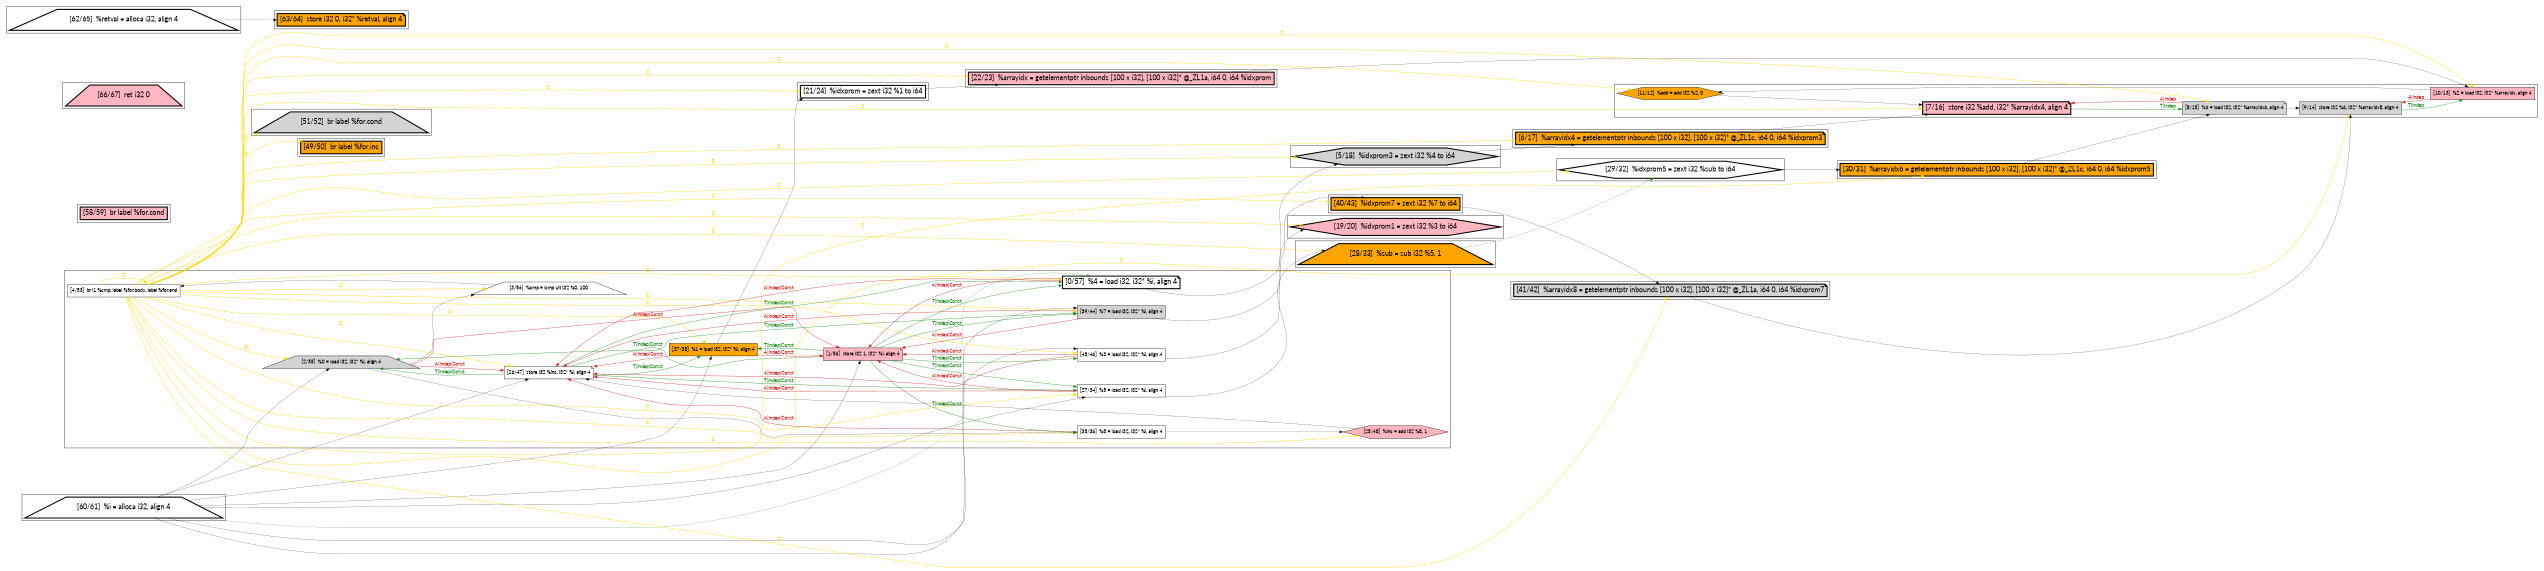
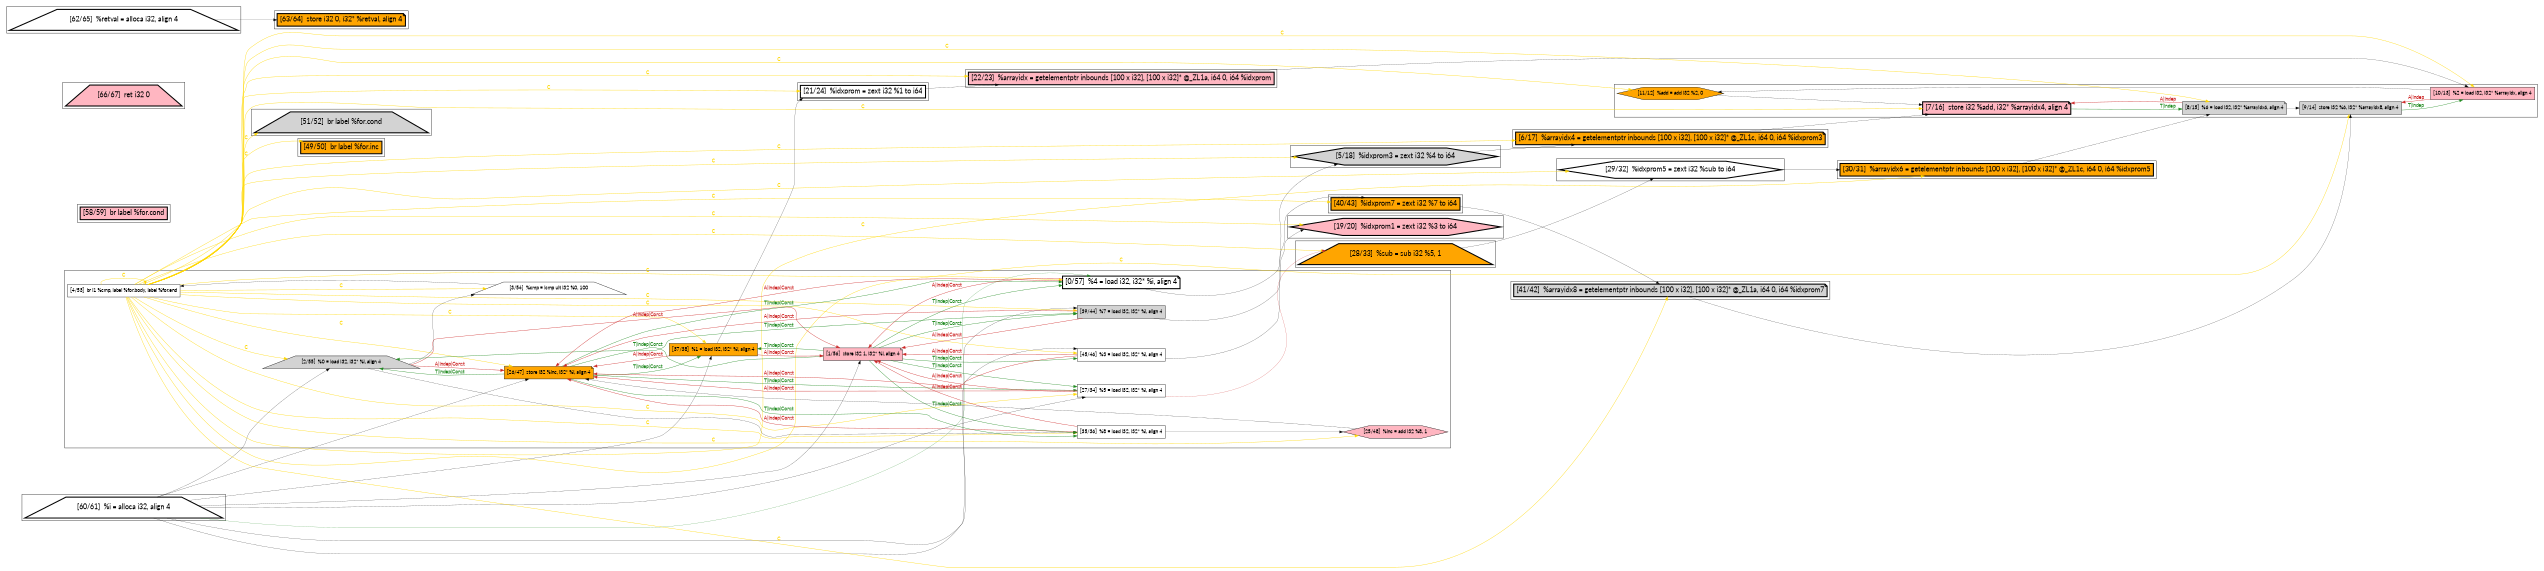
  digraph {
    fontname=Lato
    rankdir=LR
    node [fillcolor=white fontname=Lato fontsize=20 penwidth=3.0 shape=box style=filled]
    edge [color=black fontcolor=black fontname=Lato penwidth=1.0 style=solid]
    n1 [fillcolor=lightpink label="[22/23]  %arrayidx = getelementptr inbounds [100 x i32], [100 x i32]* @_ZL1a, i64 0, i64 %idxprom"]
    n2 [fillcolor=lightpink label="[58/59]  br label %for.cond"]
    n3 [fillcolor=orange label="[30/31]  %arrayidx6 = getelementptr inbounds [100 x i32], [100 x i32]* @_ZL1c, i64 0, i64 %idxprom5"]
    n4 [label="[60/61]  %i = alloca i32, align 4" shape=trapezium]
    n5 [fillcolor=orange label="[28/33]  %sub = sub i32 %5, 1" shape=trapezium]
    n6 [fillcolor=lightpink label="[66/67]  ret i32 0" shape=trapezium]
    n7 [fillcolor=lightgrey label="[5/18]  %idxprom3 = zext i32 %4 to i64" shape=hexagon]
    n8 [fillcolor=orange label="[6/17]  %arrayidx4 = getelementptr inbounds [100 x i32], [100 x i32]* @_ZL1c, i64 0, i64 %idxprom3" shape=note]
    n9 [label="[29/32]  %idxprom5 = zext i32 %sub to i64" shape=hexagon]
    n10 [fillcolor=lightpink label="[19/20]  %idxprom1 = zext i32 %3 to i64" shape=hexagon]
    n11 [fillcolor=orange label="[11/12]  %add = add i32 %2, 0" shape=hexagon fontsize="" penwidth=""]
    n12 [fillcolor=lightpink label="[10/13]  %2 = load i32, i32* %arrayidx, align 4" fontsize="" penwidth=""]
    n13 [fillcolor=lightgrey label="[9/14]  store i32 %6, i32* %arrayidx8, align 4" fontsize="" penwidth=""]
    n14 [fillcolor=lightgrey label="[8/15]  %6 = load i32, i32* %arrayidx6, align 4" shape=note fontsize="" penwidth=""]
    n15 [fillcolor=lightpink label="[7/16]  store i32 %add, i32* %arrayidx4, align 4" shape=note]
    n16 [label="[21/24]  %idxprom = zext i32 %1 to i64"]
    n17 [label="[4/53]  br i1 %cmp, label %for.body, label %for.end" fontsize="" penwidth=""]
    n18 [fillcolor=lightgrey label="[2/55]  %0 = load i32, i32* %i, align 4" shape=trapezium fontsize="" penwidth=""]
-   n19 [label="[26/47]  store i32 %inc, i32* %i, align 4" shape=note fontsize="" penwidth=""]
+   n19 [fillcolor=orange label="[26/47]  store i32 %inc, i32* %i, align 4" shape=note fontsize="" penwidth=""]
    n20 [label="[35/36]  %8 = load i32, i32* %i, align 4" fontsize="" penwidth=""]
    n21 [fillcolor=lightgrey label="[39/44]  %7 = load i32, i32* %i, align 4" fontsize="" penwidth=""]
    n22 [fillcolor=lightpink label="[1/56]  store i32 1, i32* %i, align 4" shape=note fontsize="" penwidth=""]
    n23 [label="[27/34]  %5 = load i32, i32* %i, align 4" fontsize="" penwidth=""]
    n24 [fillcolor=lightpink label="[25/48]  %inc = add i32 %8, 1" shape=hexagon fontsize="" penwidth=""]
    n25 [label="[0/57]  %4 = load i32, i32* %i, align 4" shape=note]
    n26 [label="[45/46]  %3 = load i32, i32* %i, align 4" fontsize="" penwidth=""]
    n27 [label="[3/54]  %cmp = icmp ult i32 %0, 100" shape=trapezium fontsize="" penwidth=""]
    n28 [fillcolor=orange label="[37/38]  %1 = load i32, i32* %i, align 4" fontsize="" penwidth=""]
    n29 [fillcolor=orange label="[63/64]  store i32 0, i32* %retval, align 4" shape=note]
    n30 [fillcolor=lightgrey label="[51/52]  br label %for.cond" shape=trapezium]
    n31 [fillcolor=orange label="[49/50]  br label %for.inc"]
    n32 [fillcolor=orange label="[40/43]  %idxprom7 = zext i32 %7 to i64"]
    n33 [label="[62/65]  %retval = alloca i32, align 4" shape=trapezium]
    n34 [fillcolor=lightgrey label="[41/42]  %arrayidx8 = getelementptr inbounds [100 x i32], [100 x i32]* @_ZL1a, i64 0, i64 %idxprom7" shape=note]
    subgraph cluster_1 {
      n1
    }
    subgraph cluster_2 {
      n2
    }
    subgraph cluster_3 {
      n3
    }
    subgraph cluster_4 {
      n4
    }
    subgraph cluster_5 {
      n5
    }
    subgraph cluster_6 {
      n6
    }
    subgraph cluster_7 {
      n7
    }
    subgraph cluster_8 {
      n8
    }
    subgraph cluster_9 {
      n9
    }
    subgraph cluster_10 {
      n10
    }
    subgraph cluster_11 {
      n11
      n12
      n13
      n14
      n15
    }
    subgraph cluster_12 {
      n16
    }
    subgraph cluster_13 {
      n17
      n18
      n19
      n20
      n21
      n22
      n23
      n24
      n25
      n26
      n27
      n28
    }
    subgraph cluster_14 {
      n29
    }
    subgraph cluster_15 {
      n30
    }
    subgraph cluster_16 {
      n31
    }
    subgraph cluster_17 {
      n32
    }
    subgraph cluster_18 {
      n33
    }
    subgraph cluster_19 {
      n34
    }
    n1 -> n12 [penwidth=0.5]
    n3 -> n14 [penwidth=0.5]
    n4 -> n18 [penwidth=0.5]
    n4 -> n19 [penwidth=0.5]
    n4 -> n21 [penwidth=0.5]
    n4 -> n22 [penwidth=0.5]
    n4 -> n23 [penwidth=0.5]
    n4 -> n25 [color=forestgreen penwidth=0.5]
    n4 -> n26 [penwidth=0.5]
    n4 -> n28 [penwidth=0.5]
-   n5 -> n9 [color=forestgreen penwidth=0.5]
+   n5 -> n9 [penwidth=0.5]
    n7 -> n8 [penwidth=0.5]
    n8 -> n15 [penwidth=0.5]
    n9 -> n3 [penwidth=0.5]
    n11 -> n15 [penwidth=0.5]
    n12 -> n11 [penwidth=0.5]
    n12 -> n13 [color=firebrick3 fontcolor=firebrick3 label="A|indep"]
    n13 -> n12 [color=forestgreen fontcolor=forestgreen label="T|indep"]
    n14 -> n13 [penwidth=0.5]
    n14 -> n15 [color=firebrick3 fontcolor=firebrick3 label="A|indep"]
    n15 -> n14 [color=forestgreen fontcolor=forestgreen label="T|indep"]
    n16 -> n1 [penwidth=0.5]
    n17 -> n1 [color=gold fontcolor=gold label=C]
    n17 -> n3 [color=gold fontcolor=gold label=C]
    n17 -> n5 [color=gold fontcolor=gold label=C]
    n17 -> n7 [color=gold fontcolor=gold label=C]
    n17 -> n8 [color=gold fontcolor=gold label=C]
    n17 -> n9 [color=gold fontcolor=gold label=C]
    n17 -> n10 [color=gold fontcolor=gold label=C]
    n17 -> n11 [color=gold fontcolor=gold label=C]
    n17 -> n12 [color=gold fontcolor=gold label=C]
    n17 -> n13 [color=gold fontcolor=gold label=C]
    n17 -> n14 [color=gold fontcolor=gold label=C]
    n17 -> n15 [color=gold fontcolor=gold label=C]
    n17 -> n16 [color=gold fontcolor=gold label=C]
    n17 -> n17 [color=gold fontcolor=gold label=C]
    n17 -> n18 [color=gold fontcolor=gold label=C]
    n17 -> n19 [color=gold fontcolor=gold label=C]
    n17 -> n20 [color=gold fontcolor=gold label=C]
    n17 -> n21 [color=gold fontcolor=gold label=C]
    n17 -> n23 [color=gold fontcolor=gold label=C]
    n17 -> n24 [color=gold fontcolor=gold label=C]
    n17 -> n25 [color=gold fontcolor=gold label=C]
    n17 -> n26 [color=gold fontcolor=gold label=C]
    n17 -> n27 [color=gold fontcolor=gold label=C]
    n17 -> n28 [color=gold fontcolor=gold label=C]
    n17 -> n30 [color=gold fontcolor=gold label=C]
    n17 -> n31 [color=gold fontcolor=gold label=C]
    n17 -> n32 [color=gold fontcolor=gold label=C]
    n17 -> n34 [color=gold fontcolor=gold label=C]
    n18 -> n19 [color=firebrick3 fontcolor=firebrick3 label="A|indep|Const"]
    n18 -> n20 [penwidth=0.5]
    n18 -> n22 [color=firebrick3 fontcolor=firebrick3 label="A|indep|Const"]
    n18 -> n27 [penwidth=0.5]
    n19 -> n18 [color=forestgreen fontcolor=forestgreen label="T|indep|Const"]
+   n19 -> n20 [color=forestgreen fontcolor=forestgreen label="T|indep|Const"]
    n19 -> n21 [color=forestgreen fontcolor=forestgreen label="T|indep|Const"]
    n19 -> n23 [color=forestgreen fontcolor=forestgreen label="T|indep|Const"]
    n19 -> n25 [color=forestgreen fontcolor=forestgreen label="T|indep|Const"]
    n19 -> n28 [color=forestgreen fontcolor=forestgreen label="T|indep|Const"]
    n20 -> n19 [color=firebrick3 fontcolor=firebrick3 label="A|indep|Const"]
+   n20 -> n22 [color=firebrick3 fontcolor=firebrick3 label="A|indep|Const"]
    n20 -> n24 [penwidth=0.5]
    n21 -> n19 [color=firebrick3 fontcolor=firebrick3 label="A|indep|Const"]
    n21 -> n22 [color=firebrick3 fontcolor=firebrick3 label="A|indep|Const"]
    n21 -> n32 [penwidth=0.5]
    n22 -> n18 [color=forestgreen fontcolor=forestgreen label="T|indep|Const"]
    n22 -> n20 [color=forestgreen fontcolor=forestgreen label="T|indep|Const"]
    n22 -> n21 [color=forestgreen fontcolor=forestgreen label="T|indep|Const"]
    n22 -> n23 [color=forestgreen fontcolor=forestgreen label="T|indep|Const"]
    n22 -> n25 [color=forestgreen fontcolor=forestgreen label="T|indep|Const"]
    n22 -> n26 [color=forestgreen fontcolor=forestgreen label="T|indep|Const"]
    n22 -> n28 [color=forestgreen fontcolor=forestgreen label="T|indep|Const"]
-   n23 -> n5 [penwidth=0.5]
+   n23 -> n5 [color=firebrick3 penwidth=0.5]
    n23 -> n19 [color=firebrick3 fontcolor=firebrick3 label="A|indep|Const"]
    n23 -> n22 [color=firebrick3 fontcolor=firebrick3 label="A|indep|Const"]
    n24 -> n19 [penwidth=0.5]
    n25 -> n7 [penwidth=0.5]
    n25 -> n19 [color=firebrick3 fontcolor=firebrick3 label="A|indep|Const"]
    n25 -> n22 [color=firebrick3 fontcolor=firebrick3 label="A|indep|Const"]
    n26 -> n10 [penwidth=0.5]
    n26 -> n19 [color=firebrick3 fontcolor=firebrick3 label="A|indep|Const"]
    n26 -> n22 [color=firebrick3 fontcolor=firebrick3 label="A|indep|Const"]
    n27 -> n17 [penwidth=0.5]
    n28 -> n16 [penwidth=0.5]
    n28 -> n19 [color=firebrick3 fontcolor=firebrick3 label="A|indep|Const"]
    n28 -> n22 [color=firebrick3 fontcolor=firebrick3 label="A|indep|Const"]
    n32 -> n34 [penwidth=0.5]
    n33 -> n29 [penwidth=0.5]
    n34 -> n13 [penwidth=0.5]
  }
